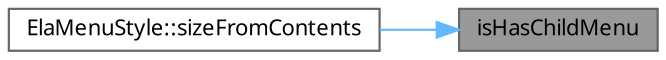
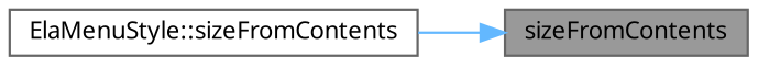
  digraph {
    rankdir=RL
    fontname="Noto Sans"
    node [fontname="Noto Sans" fontsize=10 shape=box style=filled]
-   n1 [color=gray40 fillcolor=grey60 fontcolor=black height=0.2 label=isHasChildMenu width=0.4]
+   n1 [color=gray40 fillcolor=grey60 fontcolor=black height=0.2 label=sizeFromContents width=0.4]
    n2 [color=grey40 fillcolor=white height=0.2 label="ElaMenuStyle::sizeFromContents" width=0.4]
    n1 -> n2 [color=steelblue1 dir=back fontname="Noto Sans" fontsize=10 labelfontname=Helvetica labelfontsize=10 style=solid]
  }
